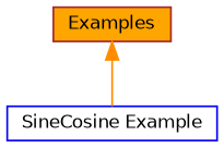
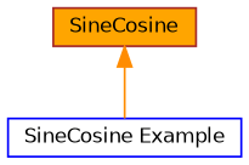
  digraph {
    rankdir=TB
    fontname="DejaVu Sans"
    node [fontname="DejaVu Sans" fontsize=10 shape=box style=filled]
    n1 [color=blue fillcolor=white fontcolor=black height=0.2 label="SineCosine Example" width=0.4]
-   n2 [color=brown fillcolor=orange height=0.2 label=Examples width=0.4]
+   n2 [color=brown fillcolor=orange height=0.2 label=SineCosine width=0.4]
    n2 -> n1 [dir=back fontname="DejaVu Sans" fontsize=10 labelfontname=Helvetica labelfontsize=10 shape=plaintext style=solid color=darkorange]
  }
